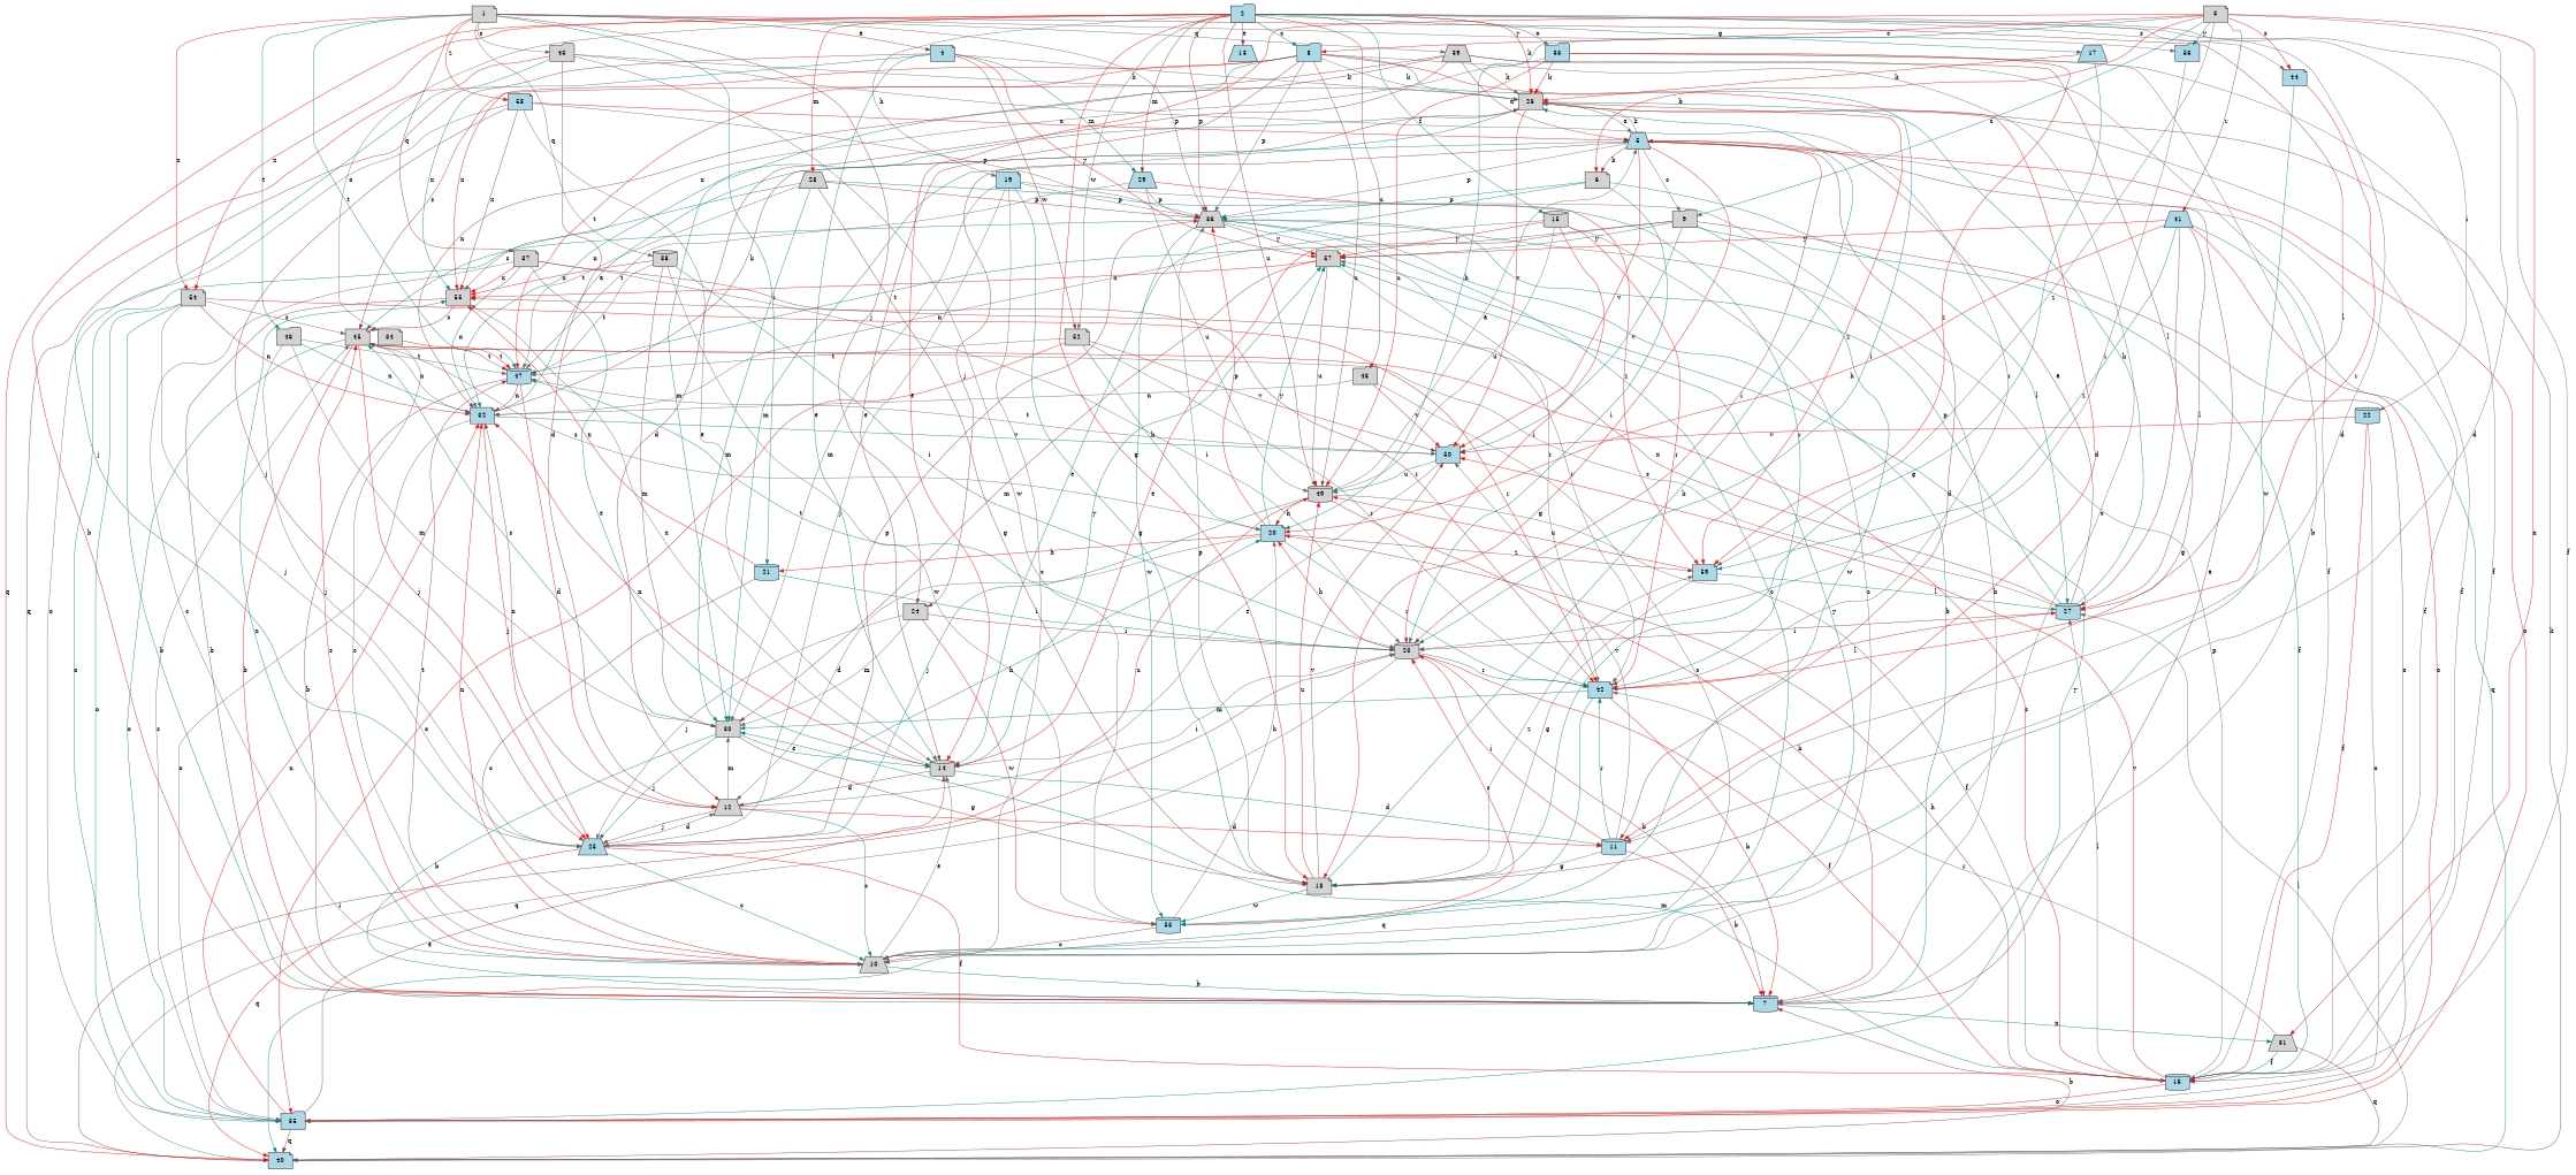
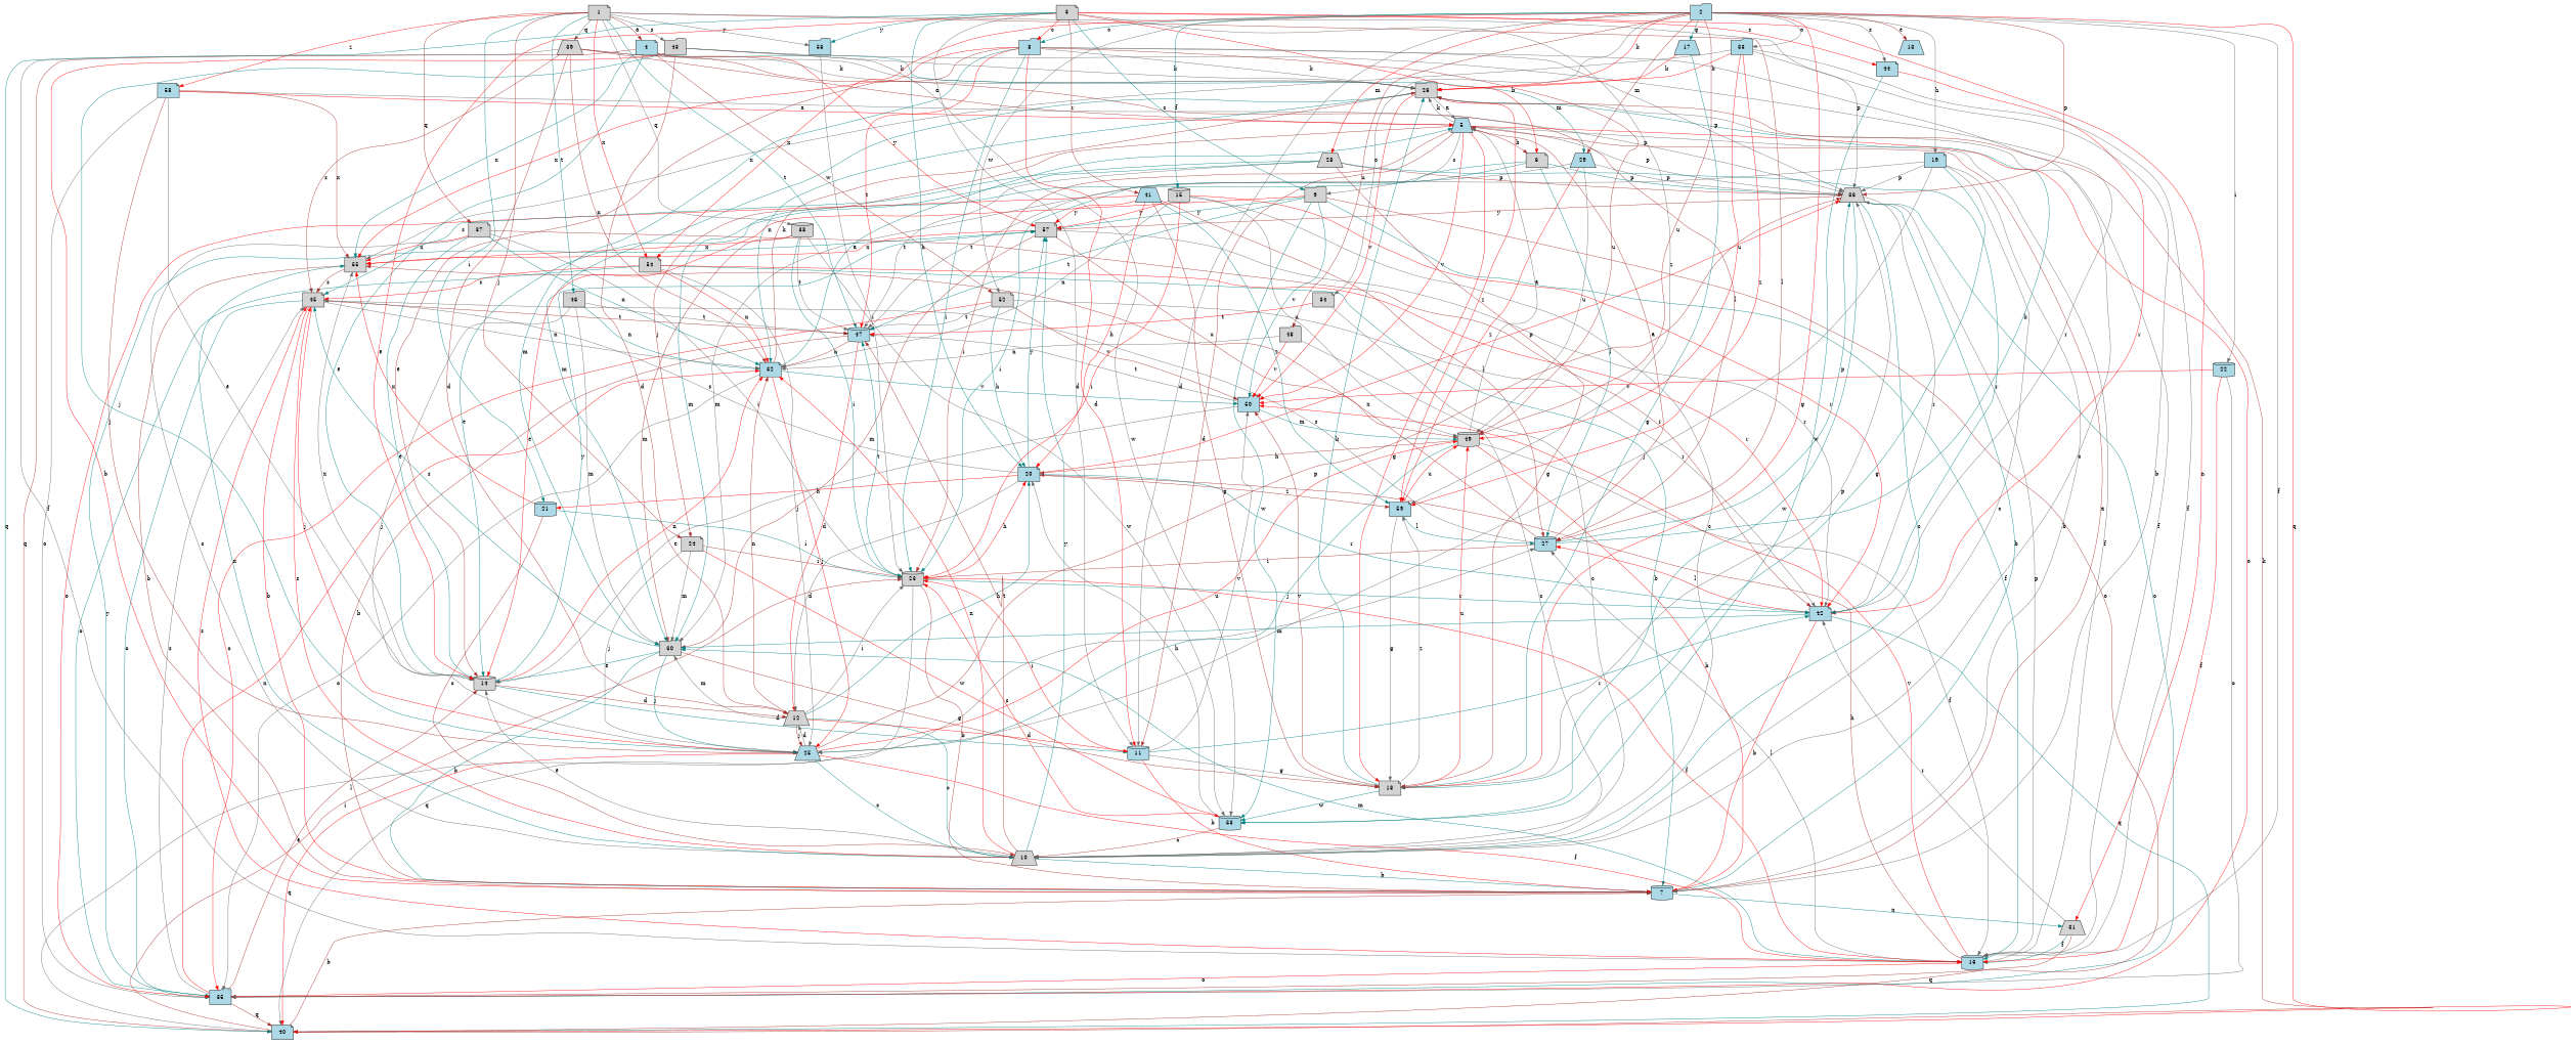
  strict digraph {
    node [fillcolor=lightgrey shape=note style=filled]
    edge [color=gray40]
    1
    4 [fillcolor=lightblue]
    27 [fillcolor=lightblue shape=cylinder]
    39 [shape=trapezium]
    58 [fillcolor=lightblue]
    36 [shape=trapezium]
    43 [shape=folder]
    47 [fillcolor=lightblue shape=cylinder]
    54
    21 [fillcolor=lightblue shape=cylinder]
    37
    24
    38 [shape=cylinder]
    56 [fillcolor=lightblue shape=folder]
    46 [shape=folder]
    26 [shape=folder]
    40 [fillcolor=lightblue]
    55 [shape=folder]
    14 [shape=cylinder]
    52
    29 [fillcolor=lightblue shape=trapezium]
    57
    5 [fillcolor=lightblue shape=trapezium]
    23 [shape=cylinder]
    45
    16 [fillcolor=lightblue shape=cylinder]
    32 [fillcolor=lightblue]
    12 [shape=trapezium]
    35 [fillcolor=lightblue shape=folder]
    25 [fillcolor=lightblue shape=trapezium]
    7 [fillcolor=lightblue shape=cylinder]
    10 [shape=trapezium]
    42 [fillcolor=lightblue]
    53 [fillcolor=lightblue shape=cylinder]
    30 [shape=folder]
    50 [fillcolor=lightblue shape=folder]
    59 [fillcolor=lightblue]
    11 [fillcolor=lightblue shape=cylinder]
    20 [fillcolor=lightblue]
    49 [shape=cylinder]
    31 [shape=trapezium]
    6
    9 [shape=folder]
    18
    3
    8 [fillcolor=lightblue shape=folder]
    41 [fillcolor=lightblue shape=trapezium]
    44 [fillcolor=lightblue]
    19 [fillcolor=lightblue]
    33 [fillcolor=lightblue shape=folder]
    2 [fillcolor=lightblue shape=folder]
    15 [shape=cylinder]
    34
    48 [shape=folder]
    13 [fillcolor=lightblue shape=trapezium]
    22 [fillcolor=lightblue shape=cylinder]
    17 [fillcolor=lightblue shape=trapezium]
    28 [shape=trapezium]
    1 -> 4 [color=brown label=a]
    1 -> 27 [color=brown label=l]
    1 -> 39 [label=q]
    1 -> 58 [color=red label=z]
    1 -> 36 [label=p]
    1 -> 43 [label=s]
    1 -> 47 [color=teal label=t]
    1 -> 54 [color=red label=x]
    1 -> 21 [color=teal label=i]
    1 -> 37 [color=brown label=q]
    1 -> 24 [color=brown label=j]
    1 -> 38 [label=q]
    1 -> 56 [label=y]
    1 -> 46 [color=teal label=t]
    4 -> 26 [label=k]
    4 -> 40 [color=brown label=q]
    4 -> 55 [color=teal label=x]
    4 -> 14 [color=teal label=e]
    4 -> 52 [color=brown label=w]
    4 -> 29 [color=teal label=m]
    4 -> 57 [color=red label=y]
    27 -> 36 [color=teal label=p]
    27 -> 26 [color=teal label=k]
    27 -> 55 [color=brown label=x]
    27 -> 5 [color=brown label=a]
    27 -> 23 [color=brown label=i]
    27 -> 45 [label=s]
    39 -> 27 [color=brown label=l]
    39 -> 26 [label=k]
    39 -> 5 [color=brown label=a]
    39 -> 45 [color=brown label=s]
    39 -> 16 [label=f]
    39 -> 32 [color=brown label=n]
    39 -> 12 [color=brown label=d]
    58 -> 36 [label=p]
    58 -> 55 [color=brown label=x]
    58 -> 14 [label=e]
    58 -> 5 [color=red label=a]
    58 -> 35 [label=o]
    58 -> 25 [color=brown label=j]
    36 -> 57 [color=brown label=y]
    36 -> 35 [color=teal label=o]
    36 -> 7 [color=teal label=b]
    36 -> 10 [color=teal label=c]
    36 -> 42 [label=r]
    36 -> 53 [color=teal label=w]
    43 -> 26 [label=k]
    43 -> 12 [color=brown label=d]
    43 -> 25 [color=teal label=j]
    43 -> 7 [color=red label=b]
    43 -> 42 [label=r]
    43 -> 53 [label=w]
    47 -> 32 [color=brown label=n]
    47 -> 12 [color=red label=d]
    47 -> 7 [color=brown label=b]
-   54 -> 45 [label=s]
+   54 -> 45 [color=red label=s]
    54 -> 32 [color=red label=n]
    54 -> 35 [color=teal label=o]
    54 -> 25 [label=j]
    54 -> 7 [color=teal label=b]
    54 -> 42 [color=red label=r]
    21 -> 55 [color=red label=x]
    21 -> 23 [color=teal label=i]
    21 -> 10 [color=brown label=c]
    37 -> 55 [color=red label=x]
    37 -> 14 [color=teal label=e]
    37 -> 23 [label=i]
    37 -> 32 [color=teal label=n]
    37 -> 10 [label=c]
    37 -> 42 [color=brown label=r]
    24 -> 23 [color=brown label=i]
    24 -> 25 [label=j]
    24 -> 53 [color=red label=w]
    24 -> 30 [label=m]
    38 -> 47 [label=t]
    38 -> 55 [color=red label=x]
    38 -> 23 [color=teal label=i]
    38 -> 53 [label=w]
    38 -> 30 [color=brown label=m]
    56 -> 23 [label=i]
    46 -> 47 [label=t]
    46 -> 32 [color=teal label=n]
    46 -> 25 [label=j]
    46 -> 30 [label=m]
    26 -> 5 [label=a]
    26 -> 16 [label=f]
    26 -> 32 [color=teal label=n]
    26 -> 30 [color=teal label=m]
    26 -> 50 [color=red label=v]
    26 -> 59 [color=red label=z]
    40 -> 27 [label=l]
    40 -> 26 [color=brown label=k]
    40 -> 23 [color=brown label=i]
    40 -> 7 [color=brown label=b]
    55 -> 45 [color=brown label=s]
    55 -> 7 [color=brown label=b]
    14 -> 55 [label=x]
    14 -> 57 [color=teal label=y]
    14 -> 32 [color=red label=n]
    14 -> 12 [color=brown label=d]
    14 -> 11 [color=teal label=d]
    52 -> 47 [label=t]
    52 -> 35 [color=red label=o]
    52 -> 42 [label=r]
    52 -> 50 [color=brown label=v]
    52 -> 20 [color=teal label=h]
    29 -> 36 [label=p]
    29 -> 47 [label=t]
    29 -> 59 [color=red label=z]
    29 -> 49 [label=u]
    57 -> 55 [color=red label=x]
    57 -> 42 [label=r]
    57 -> 30 [color=brown label=m]
    57 -> 49 [color=brown label=u]
    5 -> 36 [label=p]
    5 -> 24 [color=brown label=j]
    5 -> 26 [label=k]
    5 -> 23 [color=brown label=i]
    5 -> 16 [label=f]
    5 -> 35 [color=red label=o]
    5 -> 50 [color=red label=v]
    5 -> 11 [color=brown label=d]
    5 -> 6 [color=brown label=b]
    5 -> 9 [label=c]
    5 -> 18 [color=red label=g]
    23 -> 47 [color=teal label=t]
    23 -> 40 [label=q]
    23 -> 16 [color=red label=f]
    23 -> 7 [color=brown label=b]
    23 -> 42 [color=teal label=r]
    23 -> 20 [color=red label=h]
    45 -> 47 [color=brown label=t]
    45 -> 32 [label=n]
    45 -> 35 [color=teal label=o]
    45 -> 25 [color=red label=j]
    45 -> 7 [color=red label=b]
    16 -> 27 [label=l]
    16 -> 36 [label=p]
    16 -> 45 [color=red label=s]
    16 -> 35 [color=red label=o]
    16 -> 30 [color=teal label=m]
    16 -> 50 [color=red label=v]
    16 -> 20 [color=brown label=h]
    32 -> 26 [color=brown label=k]
    32 -> 5 [color=teal label=a]
    32 -> 35 [label=o]
    32 -> 25 [color=red label=j]
    32 -> 50 [color=teal label=v]
    12 -> 23 [label=i]
    12 -> 32 [color=brown label=n]
    12 -> 25 [color=brown label=j]
    12 -> 10 [color=teal label=c]
    12 -> 30 [label=m]
    12 -> 11 [color=red label=d]
    12 -> 20 [color=teal label=h]
    35 -> 40 [color=brown label=q]
    35 -> 14 [color=brown label=e]
    35 -> 57 [color=teal label=y]
    35 -> 45 [label=s]
    35 -> 32 [color=red label=n]
    25 -> 36 [color=brown label=p]
    25 -> 40 [color=red label=q]
    25 -> 16 [color=red label=f]
    25 -> 12 [label=d]
    25 -> 10 [color=teal label=c]
    25 -> 49 [color=red label=u]
    7 -> 5 [color=brown label=a]
    7 -> 31 [color=teal label=n]
    10 -> 47 [color=brown label=t]
    10 -> 55 [color=teal label=x]
    10 -> 14 [label=e]
    10 -> 57 [color=teal label=y]
    10 -> 45 [color=red label=s]
    10 -> 32 [color=red label=n]
    10 -> 7 [color=teal label=b]
    42 -> 27 [color=red label=l]
    42 -> 40 [color=teal label=q]
    42 -> 7 [color=red label=b]
    42 -> 30 [color=teal label=m]
    53 -> 23 [color=red label=s]
    53 -> 10 [color=brown label=c]
    53 -> 20 [label=h]
    30 -> 14 [color=teal label=e]
    30 -> 45 [color=teal label=s]
    30 -> 25 [color=teal label=j]
    30 -> 7 [color=teal label=b]
    30 -> 18 [color=brown label=g]
    50 -> 47 [label=t]
    50 -> 14 [label=e]
-   50 -> 49 [color=teal label=u]
+   50 -> 49 [color=teal label=m]
    59 -> 27 [color=teal label=l]
    59 -> 49 [color=red label=u]
    59 -> 18 [label=g]
    11 -> 23 [color=red label=i]
    11 -> 7 [color=red label=b]
    11 -> 42 [color=teal label=r]
    11 -> 50 [label=v]
    11 -> 18 [label=g]
    20 -> 36 [color=red label=p]
    20 -> 21 [color=red label=h]
    20 -> 57 [color=teal label=y]
    20 -> 45 [label=s]
    20 -> 12 [label=d]
    20 -> 42 [color=teal label=r]
    20 -> 59 [color=brown label=z]
    49 -> 5 [label=a]
    49 -> 16 [label=f]
    49 -> 25 [color=teal label=j]
    49 -> 7 [color=red label=b]
    49 -> 20 [color=brown label=h]
    31 -> 40 [color=brown label=q]
    31 -> 16 [color=teal label=f]
    31 -> 42 [label=r]
    6 -> 27 [color=teal label=l]
    6 -> 36 [color=teal label=p]
    6 -> 14 [color=teal label=e]
    6 -> 23 [color=teal label=i]
    9 -> 47 [color=teal label=t]
    9 -> 14 [color=red label=e]
    9 -> 57 [color=teal label=y]
    9 -> 16 [color=teal label=f]
    9 -> 35 [color=brown label=o]
    9 -> 53 [color=teal label=w]
    9 -> 50 [color=teal label=v]
    18 -> 36 [label=p]
    18 -> 26 [color=teal label=k]
    18 -> 53 [color=teal label=w]
    18 -> 50 [color=brown label=v]
    18 -> 59 [label=z]
    18 -> 49 [color=red label=u]
    3 -> 56 [color=teal label=y]
-   41 -> 40 [color=teal label=q]
+   3 -> 40 [color=teal label=q]
    3 -> 14 [color=red label=e]
    3 -> 59 [label=z]
    3 -> 11 [label=d]
    3 -> 20 [color=teal label=h]
    3 -> 31 [color=red label=n]
    3 -> 6 [color=red label=b]
    3 -> 9 [color=teal label=c]
    3 -> 8 [color=red label=c]
    3 -> 41 [color=brown label=r]
    3 -> 44 [color=red label=s]
    8 -> 36 [label=p]
    8 -> 47 [color=red label=t]
    8 -> 26 [label=k]
    8 -> 55 [color=red label=x]
    8 -> 14 [color=brown label=e]
    8 -> 23 [color=teal label=i]
    8 -> 10 [label=c]
    8 -> 30 [color=teal label=m]
    8 -> 11 [color=red label=d]
    8 -> 49 [color=brown label=u]
    41 -> 27 [color=brown label=l]
    41 -> 57 [color=red label=y]
    41 -> 35 [color=red label=o]
    41 -> 59 [color=teal label=z]
    41 -> 20 [color=red label=h]
    41 -> 18 [color=brown label=g]
    44 -> 42 [color=red label=r]
    44 -> 53 [color=teal label=w]
    19 -> 36 [label=p]
    19 -> 25 [label=j]
    19 -> 7 [label=b]
    19 -> 10 [label=c]
    19 -> 30 [label=m]
    19 -> 18 [color=teal label=g]
    33 -> 26 [color=red label=k]
    33 -> 55 [label=x]
    33 -> 16 [label=f]
    33 -> 7 [label=b]
    33 -> 59 [color=red label=z]
    33 -> 49 [color=red label=u]
    2 -> 36 [color=brown label=p]
    2 -> 54 [color=red label=x]
    2 -> 26 [color=red label=k]
    2 -> 40 [color=red label=q]
    2 -> 52 [label=w]
    2 -> 29 [color=brown label=m]
    2 -> 16 [label=f]
    2 -> 11 [label=d]
    2 -> 49 [color=brown label=u]
    2 -> 18 [color=red label=g]
    2 -> 8 [color=teal label=c]
    2 -> 44 [label=s]
    2 -> 19 [label=h]
    2 -> 33 [label=o]
    2 -> 15 [color=teal label=f]
    2 -> 34 [label=o]
    2 -> 48 [color=brown label=u]
    2 -> 13 [color=brown label=e]
    2 -> 22 [label=i]
    2 -> 17 [color=teal label=g]
    2 -> 28 [color=red label=m]
    15 -> 57 [color=red label=y]
    15 -> 23 [color=red label=i]
    15 -> 32 [label=n]
    15 -> 10 [label=c]
    15 -> 42 [color=red label=r]
    15 -> 49 [label=u]
    34 -> 47 [color=red label=t]
    34 -> 10 [label=c]
    48 -> 32 [label=n]
    48 -> 10 [label=c]
    48 -> 50 [color=red label=v]
    22 -> 16 [color=red label=f]
    22 -> 35 [label=o]
    22 -> 50 [color=red label=v]
    17 -> 26 [color=red label=k]
    17 -> 18 [color=teal label=g]
    28 -> 36 [color=brown label=p]
    28 -> 47 [label=t]
    28 -> 45 [color=teal label=s]
    28 -> 42 [color=teal label=r]
    28 -> 30 [color=teal label=m]
    28 -> 18 [color=brown label=g]
  }
